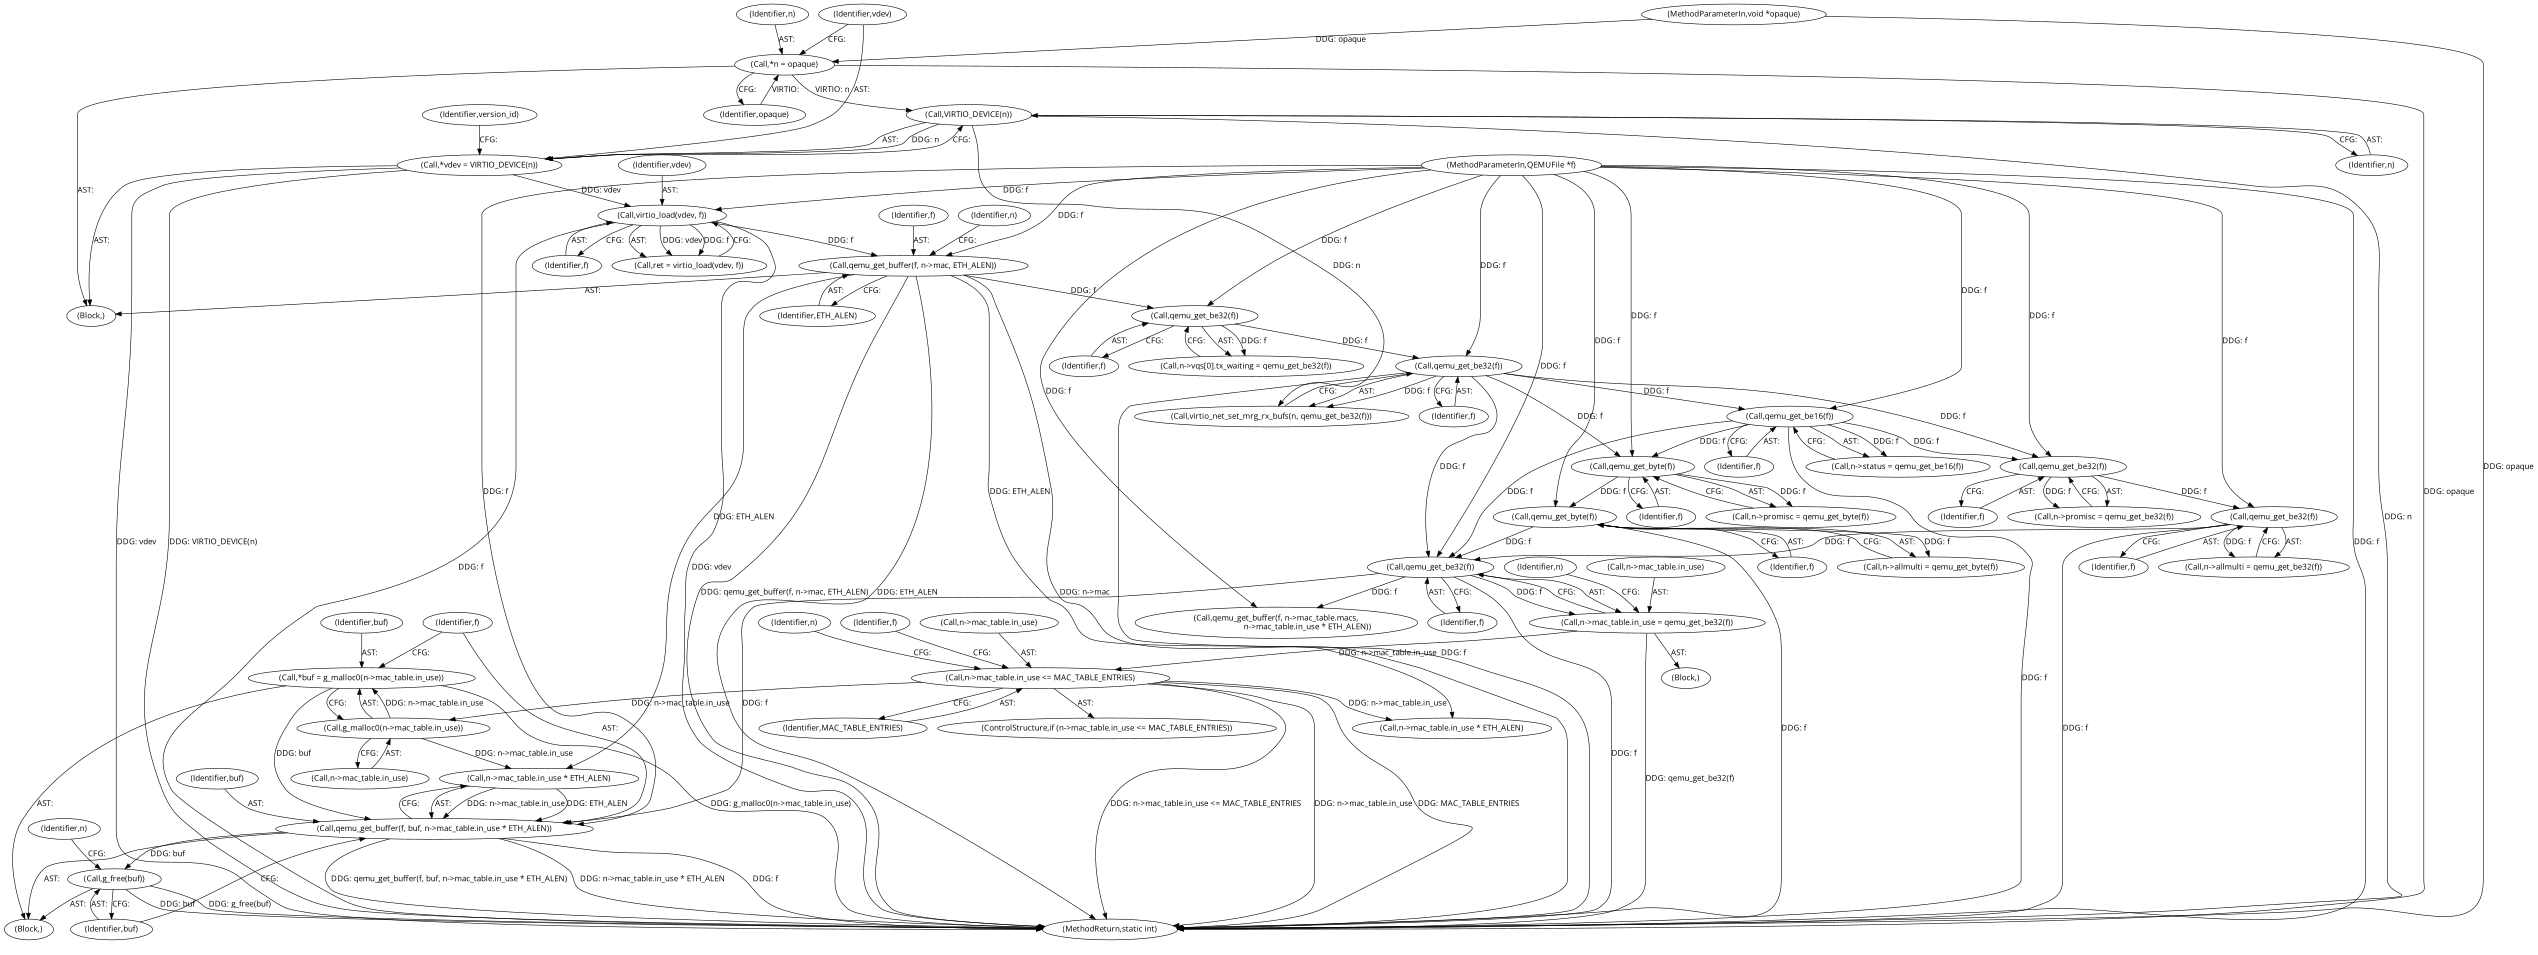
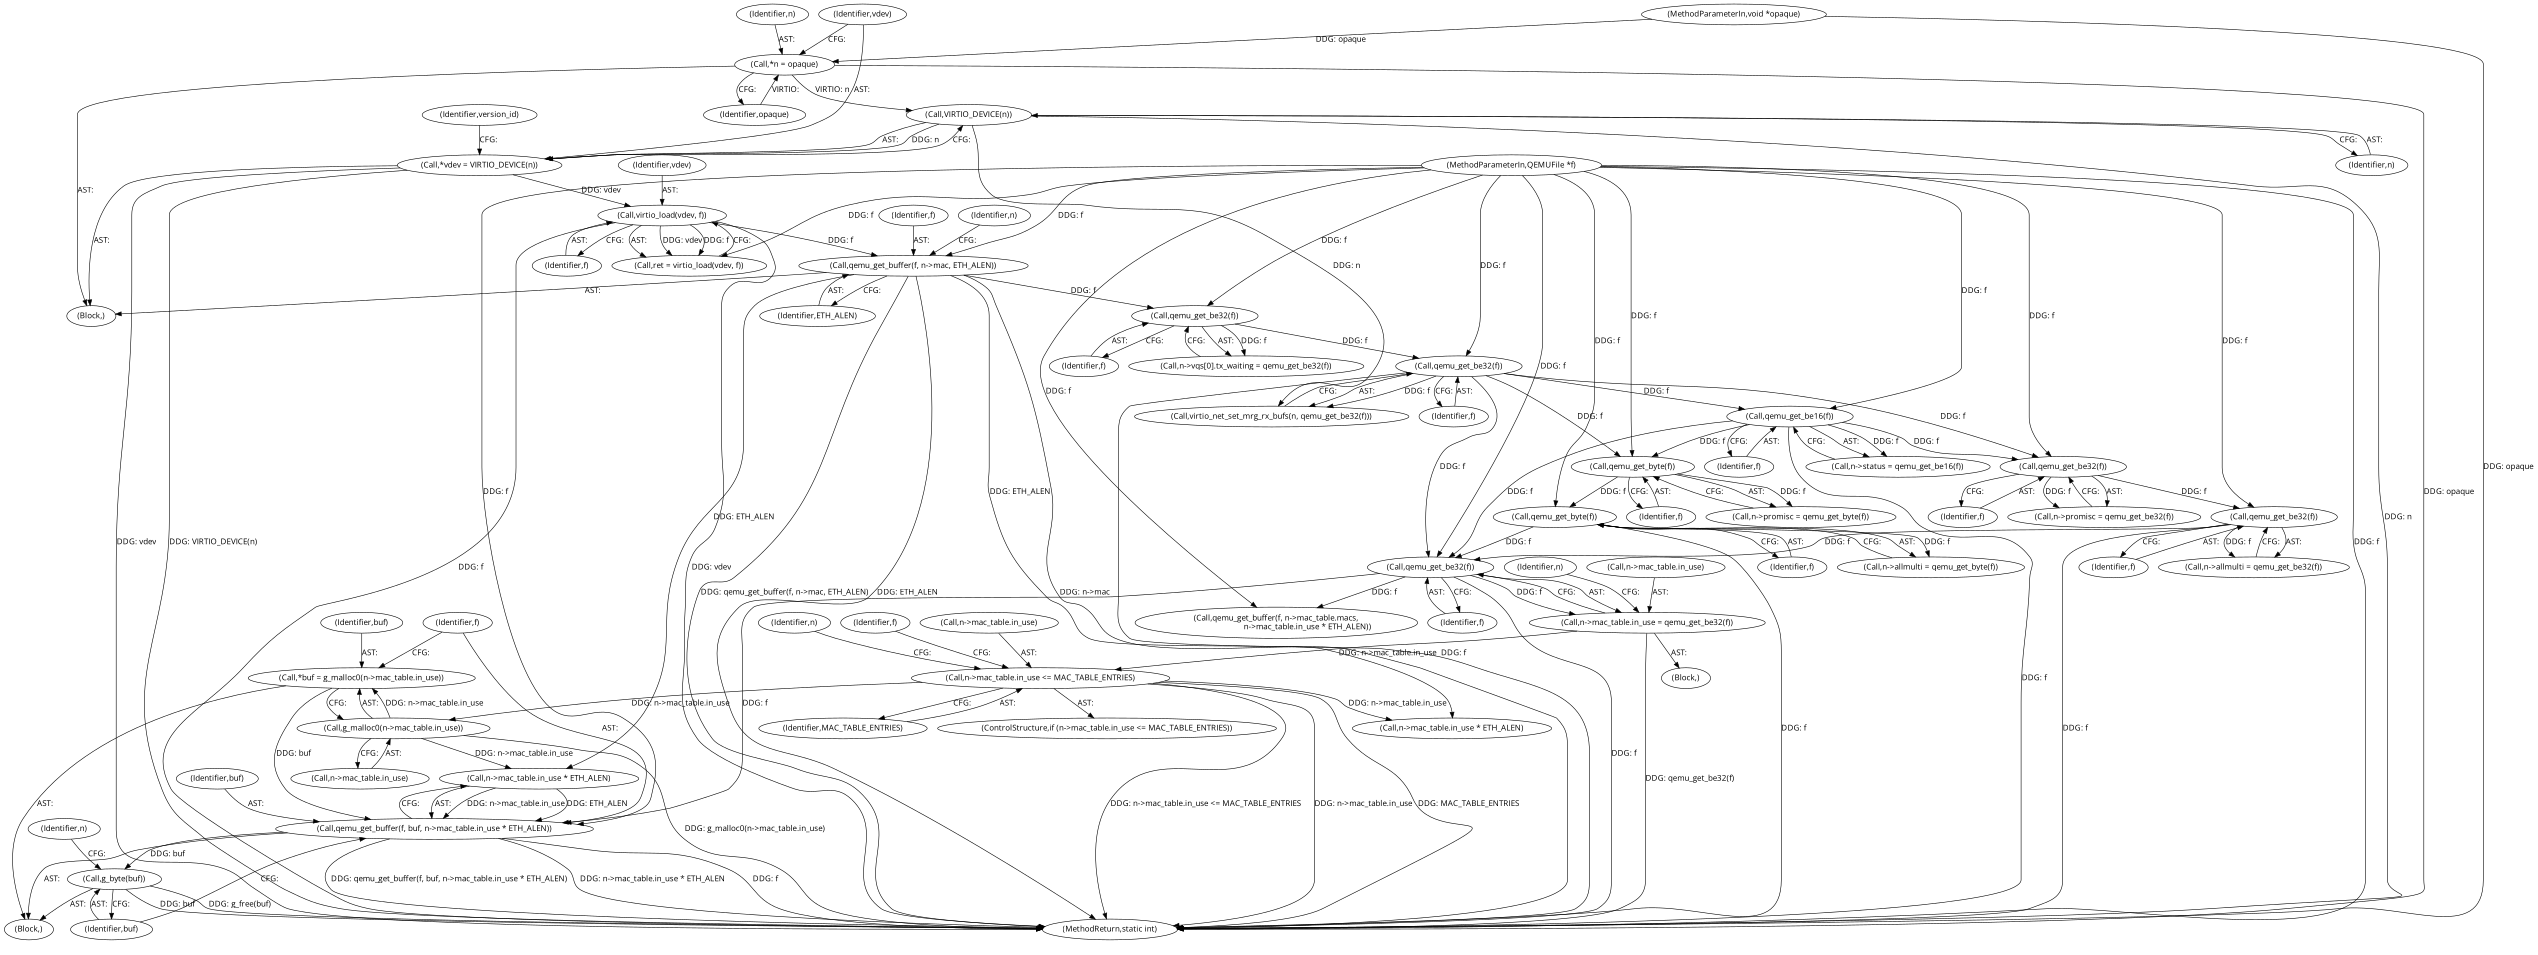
  digraph {
    fontname="Open Sans"
    node [fontname="Open Sans"]
    edge [fontname="Open Sans"]
    n1 [label="(Call,*buf = g_malloc0(n->mac_table.in_use))"]
    n2 [label="(Call,g_malloc0(n->mac_table.in_use))"]
    n3 [label="(Call,qemu_get_buffer(f, buf, n->mac_table.in_use * ETH_ALEN))"]
    n4 [label="(MethodReturn,static int)"]
    n5 [label="(Block,)"]
    n6 [label="(Call,n->mac_table.in_use)"]
    n7 [label="(Call,n->mac_table.in_use * ETH_ALEN)"]
-   n8 [label="(Call,g_free(buf))"]
+   n8 [label="(Call,g_byte(buf))"]
    n9 [label="(Call,n->mac_table.in_use <= MAC_TABLE_ENTRIES)"]
    n10 [label="(ControlStructure,if (n->mac_table.in_use <= MAC_TABLE_ENTRIES))"]
    n11 [label="(Identifier,MAC_TABLE_ENTRIES)"]
    n12 [label="(Call,n->mac_table.in_use * ETH_ALEN)"]
    n13 [label="(Call,n->mac_table.in_use = qemu_get_be32(f))"]
    n14 [label="(Call,qemu_get_be32(f))"]
    n15 [label="(Block,)"]
    n16 [label="(Call,qemu_get_buffer(f, n->mac_table.macs,\n                             n->mac_table.in_use * ETH_ALEN))"]
    n17 [label="(Identifier,f)"]
    n18 [label="(Call,qemu_get_be16(f))"]
    n19 [label="(Call,qemu_get_be32(f))"]
    n20 [label="(Call,qemu_get_byte(f))"]
    n21 [label="(Call,n->status = qemu_get_be16(f))"]
    n22 [label="(Identifier,f)"]
    n23 [label="(Call,qemu_get_be32(f))"]
    n24 [label="(Call,n->promisc = qemu_get_be32(f))"]
    n25 [label="(Identifier,f)"]
    n26 [label="(Call,qemu_get_byte(f))"]
    n27 [label="(Identifier,f)"]
    n28 [label="(Call,n->promisc = qemu_get_byte(f))"]
    n29 [label="(Call,qemu_get_be32(f))"]
    n30 [label="(Identifier,f)"]
    n31 [label="(Call,virtio_net_set_mrg_rx_bufs(n, qemu_get_be32(f)))"]
    n32 [label="(Call,qemu_get_be32(f))"]
    n33 [label="(Call,n->vqs[0].tx_waiting = qemu_get_be32(f))"]
    n34 [label="(Identifier,f)"]
    n35 [label="(Call,qemu_get_buffer(f, n->mac, ETH_ALEN))"]
    n36 [label="(Block,)"]
    n37 [label="(Identifier,ETH_ALEN)"]
    n38 [label="(Call,virtio_load(vdev, f))"]
    n39 [label="(Identifier,f)"]
    n40 [label="(Call,ret = virtio_load(vdev, f))"]
    n41 [label="(Call,*vdev = VIRTIO_DEVICE(n))"]
    n42 [label="(Call,VIRTIO_DEVICE(n))"]
    n43 [label="(Identifier,n)"]
    n44 [label="(Call,*n = opaque)"]
    n45 [label="(Identifier,opaque)"]
    n46 [label="(MethodParameterIn,void *opaque)"]
    n47 [label="(MethodParameterIn,QEMUFile *f)"]
    n48 [label="(Call,n->allmulti = qemu_get_be32(f))"]
    n49 [label="(Identifier,f)"]
    n50 [label="(Call,n->allmulti = qemu_get_byte(f))"]
    n51 [label="(Identifier,f)"]
    n52 [label="(Identifier,buf)"]
    n53 [label="(Identifier,n)"]
    n54 [label="(Identifier,f)"]
    n55 [label="(Identifier,n)"]
    n56 [label="(Identifier,f)"]
    n57 [label="(Identifier,version_id)"]
    n58 [label="(Identifier,n)"]
    n59 [label="(Call,n->mac_table.in_use)"]
    n60 [label="(Identifier,f)"]
    n61 [label="(Identifier,buf)"]
    n62 [label="(Identifier,n)"]
    n63 [label="(Identifier,n)"]
    n64 [label="(Identifier,vdev)"]
    n65 [label="(Identifier,vdev)"]
    n66 [label="(Identifier,buf)"]
    n67 [label="(Call,n->mac_table.in_use)"]
    n1 -> n2 [label="CFG: "]
    n1 -> n3 [label="DDG: buf"]
-   n1 -> n4 [label="DDG: g_malloc0(n->mac_table.in_use)"]
+   n2 -> n4 [label="DDG: g_malloc0(n->mac_table.in_use)"]
    n1 -> n5 [label="AST: "]
    n2 -> n1 [label="AST: "]
    n2 -> n1 [label="DDG: n->mac_table.in_use"]
    n2 -> n6 [label="CFG: "]
    n2 -> n7 [label="DDG: n->mac_table.in_use"]
    n3 -> n4 [label="DDG: f"]
    n3 -> n4 [label="DDG: qemu_get_buffer(f, buf, n->mac_table.in_use * ETH_ALEN)"]
    n3 -> n4 [label="DDG: n->mac_table.in_use * ETH_ALEN"]
    n3 -> n5 [label="AST: "]
    n3 -> n7 [label="CFG: "]
    n3 -> n8 [label="DDG: buf"]
    n6 -> n2 [label="AST: "]
    n7 -> n3 [label="AST: "]
    n7 -> n3 [label="DDG: n->mac_table.in_use"]
    n7 -> n3 [label="DDG: ETH_ALEN"]
    n8 -> n4 [label="DDG: buf"]
    n8 -> n4 [label="DDG: g_free(buf)"]
    n8 -> n5 [label="AST: "]
    n8 -> n52 [label="CFG: "]
    n9 -> n2 [label="DDG: n->mac_table.in_use"]
    n9 -> n4 [label="DDG: MAC_TABLE_ENTRIES"]
    n9 -> n4 [label="DDG: n->mac_table.in_use <= MAC_TABLE_ENTRIES"]
    n9 -> n4 [label="DDG: n->mac_table.in_use"]
    n9 -> n10 [label="AST: "]
    n9 -> n11 [label="CFG: "]
    n9 -> n12 [label="DDG: n->mac_table.in_use"]
    n11 -> n9 [label="AST: "]
    n13 -> n4 [label="DDG: qemu_get_be32(f)"]
    n13 -> n9 [label="DDG: n->mac_table.in_use"]
    n13 -> n14 [label="CFG: "]
    n13 -> n15 [label="AST: "]
    n14 -> n3 [label="DDG: f"]
    n14 -> n4 [label="DDG: f"]
    n14 -> n13 [label="AST: "]
    n14 -> n13 [label="DDG: f"]
    n14 -> n16 [label="DDG: f"]
    n14 -> n17 [label="CFG: "]
    n17 -> n14 [label="AST: "]
    n18 -> n4 [label="DDG: f"]
    n18 -> n14 [label="DDG: f"]
    n18 -> n19 [label="DDG: f"]
    n18 -> n20 [label="DDG: f"]
    n18 -> n21 [label="AST: "]
    n18 -> n21 [label="DDG: f"]
    n18 -> n22 [label="CFG: "]
    n19 -> n23 [label="DDG: f"]
    n19 -> n24 [label="AST: "]
    n19 -> n24 [label="DDG: f"]
    n19 -> n25 [label="CFG: "]
    n20 -> n26 [label="DDG: f"]
    n20 -> n27 [label="CFG: "]
    n20 -> n28 [label="AST: "]
    n20 -> n28 [label="DDG: f"]
    n21 -> n18 [label="CFG: "]
    n22 -> n18 [label="AST: "]
    n23 -> n4 [label="DDG: f"]
    n23 -> n14 [label="DDG: f"]
    n23 -> n48 [label="AST: "]
    n23 -> n48 [label="DDG: f"]
    n23 -> n49 [label="CFG: "]
    n24 -> n19 [label="CFG: "]
    n25 -> n19 [label="AST: "]
    n26 -> n4 [label="DDG: f"]
    n26 -> n14 [label="DDG: f"]
    n26 -> n50 [label="AST: "]
    n26 -> n50 [label="DDG: f"]
    n26 -> n51 [label="CFG: "]
    n27 -> n20 [label="AST: "]
    n28 -> n20 [label="CFG: "]
    n29 -> n4 [label="DDG: f"]
    n29 -> n14 [label="DDG: f"]
    n29 -> n18 [label="DDG: f"]
    n29 -> n19 [label="DDG: f"]
    n29 -> n20 [label="DDG: f"]
    n29 -> n30 [label="CFG: "]
    n29 -> n31 [label="AST: "]
    n29 -> n31 [label="DDG: f"]
    n30 -> n29 [label="AST: "]
    n31 -> n29 [label="CFG: "]
    n32 -> n29 [label="DDG: f"]
    n32 -> n33 [label="AST: "]
    n32 -> n33 [label="DDG: f"]
    n32 -> n34 [label="CFG: "]
    n33 -> n32 [label="CFG: "]
    n34 -> n32 [label="AST: "]
    n35 -> n4 [label="DDG: n->mac"]
    n35 -> n4 [label="DDG: qemu_get_buffer(f, n->mac, ETH_ALEN)"]
    n35 -> n4 [label="DDG: ETH_ALEN"]
    n35 -> n7 [label="DDG: ETH_ALEN"]
    n35 -> n12 [label="DDG: ETH_ALEN"]
    n35 -> n32 [label="DDG: f"]
    n35 -> n36 [label="AST: "]
    n35 -> n37 [label="CFG: "]
    n37 -> n35 [label="AST: "]
    n38 -> n4 [label="DDG: vdev"]
    n38 -> n4 [label="DDG: f"]
    n38 -> n35 [label="DDG: f"]
    n38 -> n39 [label="CFG: "]
    n38 -> n40 [label="AST: "]
    n38 -> n40 [label="DDG: vdev"]
    n38 -> n40 [label="DDG: f"]
    n39 -> n38 [label="AST: "]
    n40 -> n38 [label="CFG: "]
    n41 -> n4 [label="DDG: vdev"]
    n41 -> n4 [label="DDG: VIRTIO_DEVICE(n)"]
    n41 -> n36 [label="AST: "]
    n41 -> n38 [label="DDG: vdev"]
    n41 -> n42 [label="CFG: "]
    n42 -> n4 [label="DDG: n"]
    n42 -> n31 [label="DDG: n"]
    n42 -> n41 [label="AST: "]
    n42 -> n41 [label="DDG: n"]
    n42 -> n43 [label="CFG: "]
    n43 -> n42 [label="AST: "]
    n44 -> n4 [label="DDG: opaque"]
    n44 -> n36 [label="AST: "]
    n44 -> n42 [label="VIRTIO: n"]
    n44 -> n45 [label="CFG: "]
    n45 -> n44 [label="VIRTIO: "]
    n46 -> n4 [label="DDG: opaque"]
    n46 -> n44 [label="DDG: opaque"]
    n47 -> n3 [label="DDG: f"]
    n47 -> n4 [label="DDG: f"]
    n47 -> n14 [label="DDG: f"]
    n47 -> n16 [label="DDG: f"]
    n47 -> n18 [label="DDG: f"]
    n47 -> n19 [label="DDG: f"]
    n47 -> n20 [label="DDG: f"]
    n47 -> n23 [label="DDG: f"]
    n47 -> n26 [label="DDG: f"]
    n47 -> n29 [label="DDG: f"]
    n47 -> n32 [label="DDG: f"]
    n47 -> n35 [label="DDG: f"]
-   n47 -> n38 [label="DDG: f"]
+   n47 -> n40 [label="DDG: f"]
    n48 -> n23 [label="CFG: "]
    n49 -> n23 [label="AST: "]
    n50 -> n26 [label="CFG: "]
    n51 -> n26 [label="AST: "]
    n52 -> n3 [label="CFG: "]
    n52 -> n8 [label="AST: "]
    n53 -> n13 [label="CFG: "]
    n54 -> n1 [label="CFG: "]
    n54 -> n3 [label="AST: "]
    n55 -> n9 [label="CFG: "]
    n56 -> n9 [label="CFG: "]
    n57 -> n41 [label="CFG: "]
    n58 -> n44 [label="AST: "]
    n59 -> n9 [label="AST: "]
    n60 -> n35 [label="AST: "]
    n61 -> n3 [label="AST: "]
    n62 -> n8 [label="CFG: "]
    n63 -> n35 [label="CFG: "]
    n64 -> n38 [label="AST: "]
    n65 -> n41 [label="AST: "]
    n65 -> n44 [label="CFG: "]
    n66 -> n1 [label="AST: "]
    n67 -> n13 [label="AST: "]
  }
